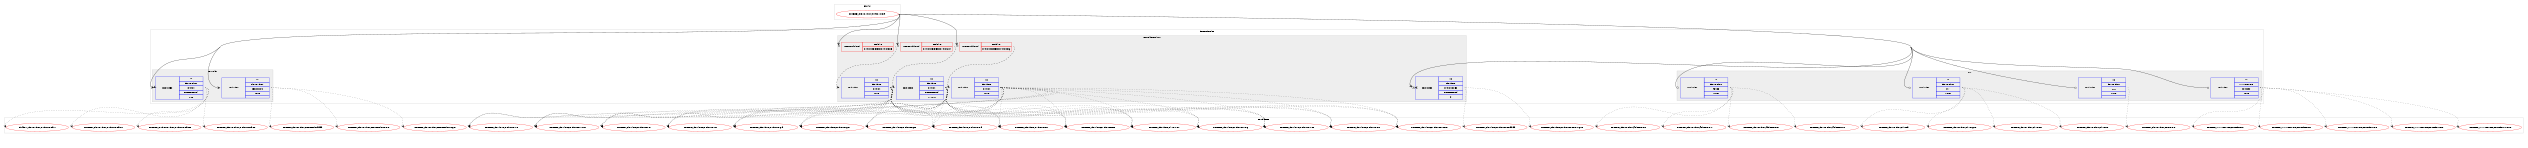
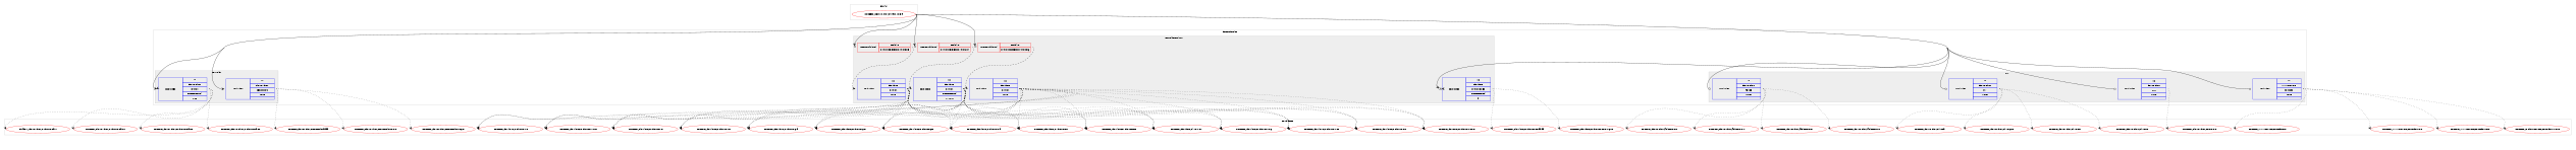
  digraph {
    compound=true
    concentrate=true
    fontname=Helvetica
    fontsize=10
    newrank=true
    rankdir=TB
    ranksep=1.5
    node [color=red fontname=Helvetica fontsize=10]
    edge [arrowhead=vee headport=w style=dotted tailport=e weight=100]
-   n1 [label="portage://dev-python/thriftpy-0.3.9" width=4]
+   n1 [label="portage://pack-python/thriftpy-0.3.9" width=4]
    n2 [color=blue label=<<TABLE BORDER="0" CELLBORDER="1" CELLSPACING="0" CELLPADDING="4" WIDTH="220"><TR><TD ROWSPAN="6" CELLPADDING="30">pack_dep</TD></TR><TR><TD WIDTH="110">no</TD></TR><TR><TD>dev-python</TD></TR><TR><TD>cython</TD></TR><TR><TD>greaterequal</TD></TR><TR><TD>0.23</TD></TR></TABLE>> shape=none]
    n3 [color=blue label=<<TABLE BORDER="0" CELLBORDER="1" CELLSPACING="0" CELLPADDING="4" WIDTH="220"><TR><TD ROWSPAN="6" CELLPADDING="30">pack_dep</TD></TR><TR><TD WIDTH="110">no</TD></TR><TR><TD>dev-python</TD></TR><TR><TD>setuptools</TD></TR><TR><TD>none</TD></TR><TR><TD></TD></TR></TABLE>> shape=none]
    n4 [color=blue label=<<TABLE BORDER="0" CELLBORDER="1" CELLSPACING="0" CELLPADDING="4" WIDTH="220"><TR><TD ROWSPAN="6" CELLPADDING="30">pack_dep</TD></TR><TR><TD WIDTH="110">no</TD></TR><TR><TD>dev-lang</TD></TR><TR><TD>python</TD></TR><TR><TD>greaterequal</TD></TR><TR><TD>2.7.5-r2</TD></TR></TABLE>> shape=none]
    n5 [label=<<TABLE BORDER="0" CELLBORDER="1" CELLSPACING="0" CELLPADDING="4"><TR><TD ROWSPAN="3" CELLPADDING="10">use_conditional</TD></TR><TR><TD>positive</TD></TR><TR><TD>python_targets_python2_7</TD></TR></TABLE>> shape=none]
    n6 [color=blue label=<<TABLE BORDER="0" CELLBORDER="1" CELLSPACING="0" CELLPADDING="4" WIDTH="220"><TR><TD ROWSPAN="6" CELLPADDING="30">pack_dep</TD></TR><TR><TD WIDTH="110">no</TD></TR><TR><TD>dev-lang</TD></TR><TR><TD>python</TD></TR><TR><TD>none</TD></TR><TR><TD></TD></TR></TABLE>> shape=none]
    n7 [label=<<TABLE BORDER="0" CELLBORDER="1" CELLSPACING="0" CELLPADDING="4"><TR><TD ROWSPAN="3" CELLPADDING="10">use_conditional</TD></TR><TR><TD>positive</TD></TR><TR><TD>python_targets_python3_5</TD></TR></TABLE>> shape=none]
    n8 [color=blue label=<<TABLE BORDER="0" CELLBORDER="1" CELLSPACING="0" CELLPADDING="4" WIDTH="220"><TR><TD ROWSPAN="6" CELLPADDING="30">pack_dep</TD></TR><TR><TD WIDTH="110">no</TD></TR><TR><TD>dev-lang</TD></TR><TR><TD>python</TD></TR><TR><TD>none</TD></TR><TR><TD></TD></TR></TABLE>> shape=none]
    n9 [label=<<TABLE BORDER="0" CELLBORDER="1" CELLSPACING="0" CELLPADDING="4"><TR><TD ROWSPAN="3" CELLPADDING="10">use_conditional</TD></TR><TR><TD>positive</TD></TR><TR><TD>python_targets_python3_6</TD></TR></TABLE>> shape=none]
    n10 [color=blue label=<<TABLE BORDER="0" CELLBORDER="1" CELLSPACING="0" CELLPADDING="4" WIDTH="220"><TR><TD ROWSPAN="6" CELLPADDING="30">pack_dep</TD></TR><TR><TD WIDTH="110">no</TD></TR><TR><TD>dev-lang</TD></TR><TR><TD>python-exec</TD></TR><TR><TD>greaterequal</TD></TR><TR><TD>2</TD></TR></TABLE>> shape=none]
    n11 [color=blue label=<<TABLE BORDER="0" CELLBORDER="1" CELLSPACING="0" CELLPADDING="4" WIDTH="220"><TR><TD ROWSPAN="6" CELLPADDING="30">pack_dep</TD></TR><TR><TD WIDTH="110">no</TD></TR><TR><TD>dev-python</TD></TR><TR><TD>flake8</TD></TR><TR><TD>none</TD></TR><TR><TD></TD></TR></TABLE>> shape=none]
    n12 [color=blue label=<<TABLE BORDER="0" CELLBORDER="1" CELLSPACING="0" CELLPADDING="4" WIDTH="220"><TR><TD ROWSPAN="6" CELLPADDING="30">pack_dep</TD></TR><TR><TD WIDTH="110">no</TD></TR><TR><TD>dev-python</TD></TR><TR><TD>ply</TD></TR><TR><TD>none</TD></TR><TR><TD></TD></TR></TABLE>> shape=none]
    n13 [color=blue label=<<TABLE BORDER="0" CELLBORDER="1" CELLSPACING="0" CELLPADDING="4" WIDTH="220"><TR><TD ROWSPAN="6" CELLPADDING="30">pack_dep</TD></TR><TR><TD WIDTH="110">no</TD></TR><TR><TD>dev-python</TD></TR><TR><TD>toro</TD></TR><TR><TD>none</TD></TR><TR><TD></TD></TR></TABLE>> shape=none]
    n14 [color=blue label=<<TABLE BORDER="0" CELLBORDER="1" CELLSPACING="0" CELLPADDING="4" WIDTH="220"><TR><TD ROWSPAN="6" CELLPADDING="30">pack_dep</TD></TR><TR><TD WIDTH="110">no</TD></TR><TR><TD>www-servers</TD></TR><TR><TD>tornado</TD></TR><TR><TD>none</TD></TR><TR><TD></TD></TR></TABLE>> shape=none]
    n15 [label="portage://dev-python/cython-0.29.12" width=4]
-   n16 [label="portage://python-python/cython-0.29.13" width=4]
+   n16 [label="portage://dev-python/cython-0.29.13" width=4]
    n17 [label="portage://dev-python/cython-0.29.14" width=4]
    n18 [label="thriftpy://dev-python/cython-0.29.4" width=4]
    n19 [label="portage://dev-python/setuptools-40.6.3" width=4]
    n20 [label="portage://dev-python/setuptools-41.2.1" width=4]
    n21 [label="portage://dev-python/setuptools-9999" width=4]
    n22 [label="portage://dev-lang/python-2.7.15" width=4]
    n23 [label="portage://dev-lang/python-2.7.16" width=4]
    n24 [label="portage://dev-lang/ply-2.7.17" width=4]
    n25 [label="portage://dev-lang/python-3.5.5" width=4]
    n26 [label="portage://dev-lang/python-3.5.7" width=4]
    n27 [label="portage://dev-lang/python-3.5.9" width=4]
    n28 [label="portage://dev-lang/python-3.6.5" width=4]
    n29 [label="portage://dev-lang/python-3.6.8" width=4]
    n30 [label="portage://dev-lang/python-3.6.9" width=4]
    n31 [label="portage://dev-lang/python-3.7.2" width=4]
    n32 [label="portage://dev-lang/python-3.7.3" width=4]
    n33 [label="portage://dev-lang/python-3.7.4-r1" width=4]
    n34 [label="portage://dev-lang/python-3.7.5" width=4]
-   n35 [label="portage://dev-lang/python-3.7.5-r1" width=4]
+   n35 [label="portage://dev-toro/python-3.7.5-r1" width=4]
    n36 [label="portage://dev-lang/python-3.8.0" width=4]
    n37 [label="portage://dev-lang/python-exec-2.4.6-r1" width=4]
    n38 [label="portage://dev-lang/python-exec-9999" width=4]
    n39 [label="portage://dev-python/flake8-2.1.0" width=4]
    n40 [label="portage://dev-python/flake8-2.2.5" width=4]
    n41 [label="portage://dev-python/flake8-2.5.4" width=4]
    n42 [label="portage://dev-python/flake8-3.5.0" width=4]
    n43 [label="portage://dev-python/ply-3.10" width=4]
    n44 [label="portage://dev-python/ply-3.11" width=4]
    n45 [label="portage://dev-python/ply-3.6-r1" width=4]
    n46 [label="portage://dev-python/ply-3.9" width=4]
    n47 [label="portage://dev-python/toro-1.0.1" width=4]
-   n48 [label="portage://www-servers/tornado-4.4.2-r1" width=4]
+   n48 [label="portage://python-servers/tornado-4.4.2-r1" width=4]
    n49 [label="portage://www-servers/tornado-4.5.1" width=4]
    n50 [label="portage://www-servers/tornado-4.5.3" width=4]
-   n51 [label="portage://www-servers/tornado-5.0.2" width=4]
    n52 [label="portage://www-servers/tornado-5.1" width=4]
    subgraph cluster_1 {
      color=gray
      label=<<i>ebuild</i>>
      rank=same
      n1
    }
    subgraph cluster_2 {
      color=gray
      label=<<i>dependencies</i>>
      subgraph cluster_3 {
        color=gray
        fillcolor="#eeeeee"
        label=<<i>compile</i>>
        style=filled
        subgraph sub_4 {
          color=gray
          fillcolor="#eeeeee"
          label=<<i>compile</i>>
          style=filled
          n2
        }
        subgraph sub_5 {
          color=gray
          fillcolor="#eeeeee"
          label=<<i>compile</i>>
          style=filled
          n3
        }
      }
      subgraph cluster_6 {
        color=gray
        fillcolor="#eeeeee"
        label=<<i>compile and run</i>>
        style=filled
        subgraph sub_7 {
          color=gray
          fillcolor="#eeeeee"
          label=<<i>compile and run</i>>
          style=filled
          n5
          subgraph sub_8 {
            color=gray
            fillcolor="#eeeeee"
            label=<<i>compile and run</i>>
            style=filled
            n4
          }
        }
        subgraph sub_9 {
          color=gray
          fillcolor="#eeeeee"
          label=<<i>compile and run</i>>
          style=filled
          n7
          subgraph sub_10 {
            color=gray
            fillcolor="#eeeeee"
            label=<<i>compile and run</i>>
            style=filled
            n6
          }
        }
        subgraph sub_11 {
          color=gray
          fillcolor="#eeeeee"
          label=<<i>compile and run</i>>
          style=filled
          n9
          subgraph sub_12 {
            color=gray
            fillcolor="#eeeeee"
            label=<<i>compile and run</i>>
            style=filled
            n8
          }
        }
        subgraph sub_13 {
          color=gray
          fillcolor="#eeeeee"
          label=<<i>compile and run</i>>
          style=filled
          n10
        }
      }
      subgraph cluster_14 {
        color=gray
        fillcolor="#eeeeee"
        label=<<i>run</i>>
        style=filled
        subgraph sub_15 {
          color=gray
          fillcolor="#eeeeee"
          label=<<i>run</i>>
          style=filled
          n11
        }
        subgraph sub_16 {
          color=gray
          fillcolor="#eeeeee"
          label=<<i>run</i>>
          style=filled
          n12
        }
        subgraph sub_17 {
          color=gray
          fillcolor="#eeeeee"
          label=<<i>run</i>>
          style=filled
          n13
        }
        subgraph sub_18 {
          color=gray
          fillcolor="#eeeeee"
          label=<<i>run</i>>
          style=filled
          n14
        }
      }
    }
    subgraph cluster_19 {
      color=gray
      label=<<i>candidates</i>>
      rank=same
      subgraph sub_20 {
        color=black
        label=<<i>candidates</i>>
        nodesep=1
        rank=same
        n15
        n16
        n17
        n18
      }
      subgraph sub_21 {
        color=black
        label=<<i>candidates</i>>
        nodesep=1
        rank=same
        n19
        n20
        n21
      }
      subgraph sub_22 {
        color=black
        label=<<i>candidates</i>>
        nodesep=1
        rank=same
        n22
        n23
        n24
        n25
        n26
        n27
        n28
        n29
        n30
        n31
        n32
        n33
        n34
        n35
        n36
      }
      subgraph sub_23 {
        color=black
        label=<<i>candidates</i>>
        nodesep=1
        rank=same
        n22
        n23
        n24
        n25
        n26
        n27
        n28
        n29
        n30
        n31
        n32
        n33
        n34
        n35
        n36
      }
      subgraph sub_24 {
        color=black
        label=<<i>candidates</i>>
        nodesep=1
        rank=same
        n22
        n23
        n24
        n25
        n26
        n27
        n28
        n29
        n30
        n31
        n32
        n33
        n34
        n35
        n36
      }
      subgraph sub_25 {
        color=black
        label=<<i>candidates</i>>
        nodesep=1
        rank=same
        n37
        n38
      }
      subgraph sub_26 {
        color=black
        label=<<i>candidates</i>>
        nodesep=1
        rank=same
        n39
        n40
        n41
        n42
      }
      subgraph sub_27 {
        color=black
        label=<<i>candidates</i>>
        nodesep=1
        rank=same
        n43
        n44
        n45
        n46
      }
      subgraph sub_28 {
        color=black
        label=<<i>candidates</i>>
        nodesep=1
        rank=same
        n47
      }
      subgraph sub_29 {
        color=black
        label=<<i>candidates</i>>
        nodesep=1
        rank=same
        n48
        n49
        n50
-       n51
        n52
      }
    }
    n1 -> n2 [style=solid weight=20]
    n1 -> n3 [style=solid weight=20]
    n1 -> n5 [arrowhead=odotvee style=solid weight=20]
    n1 -> n7 [arrowhead=odotvee style=solid weight=20]
    n1 -> n9 [arrowhead=odotvee style=solid weight=20]
    n1 -> n10 [arrowhead=odotvee style=solid weight=20]
    n1 -> n11 [arrowhead=odot style=solid weight=20]
    n1 -> n12 [arrowhead=odot style=solid weight=20]
    n1 -> n13 [arrowhead=odot style=solid weight=20]
    n1 -> n14 [arrowhead=odot style=solid weight=20]
    n2 -> n15
    n2 -> n16
    n2 -> n17
    n2 -> n18
    n3 -> n19
    n3 -> n20
    n3 -> n21
    n4 -> n22
    n4 -> n23
    n4 -> n24
    n4 -> n25
    n4 -> n26
    n4 -> n27
    n4 -> n28
    n4 -> n29
    n4 -> n30
    n4 -> n31
    n4 -> n32
    n4 -> n33
    n4 -> n34
    n4 -> n35
    n4 -> n36
    n5 -> n4 [style=dashed weight=20]
    n6 -> n22
    n6 -> n23
    n6 -> n24
    n6 -> n25
    n6 -> n26
    n6 -> n27
    n6 -> n28
    n6 -> n29
    n6 -> n30
    n6 -> n31
    n6 -> n32
    n6 -> n33
    n6 -> n34
    n6 -> n35
    n6 -> n36
    n7 -> n6 [style=dashed weight=20]
    n8 -> n22
    n8 -> n23
    n8 -> n24
    n8 -> n25
    n8 -> n26
    n8 -> n27
    n8 -> n28
    n8 -> n29
    n8 -> n30
    n8 -> n31
    n8 -> n32
    n8 -> n33
    n8 -> n34
    n8 -> n35
    n8 -> n36
    n9 -> n8 [style=dashed weight=20]
    n10 -> n37
    n10 -> n38
    n11 -> n39
    n11 -> n40
    n11 -> n41
    n11 -> n42
    n12 -> n43
    n12 -> n44
    n12 -> n45
    n12 -> n46
    n13 -> n47
    n14 -> n48
    n14 -> n49
    n14 -> n50
-   n14 -> n51
    n14 -> n52
  }
